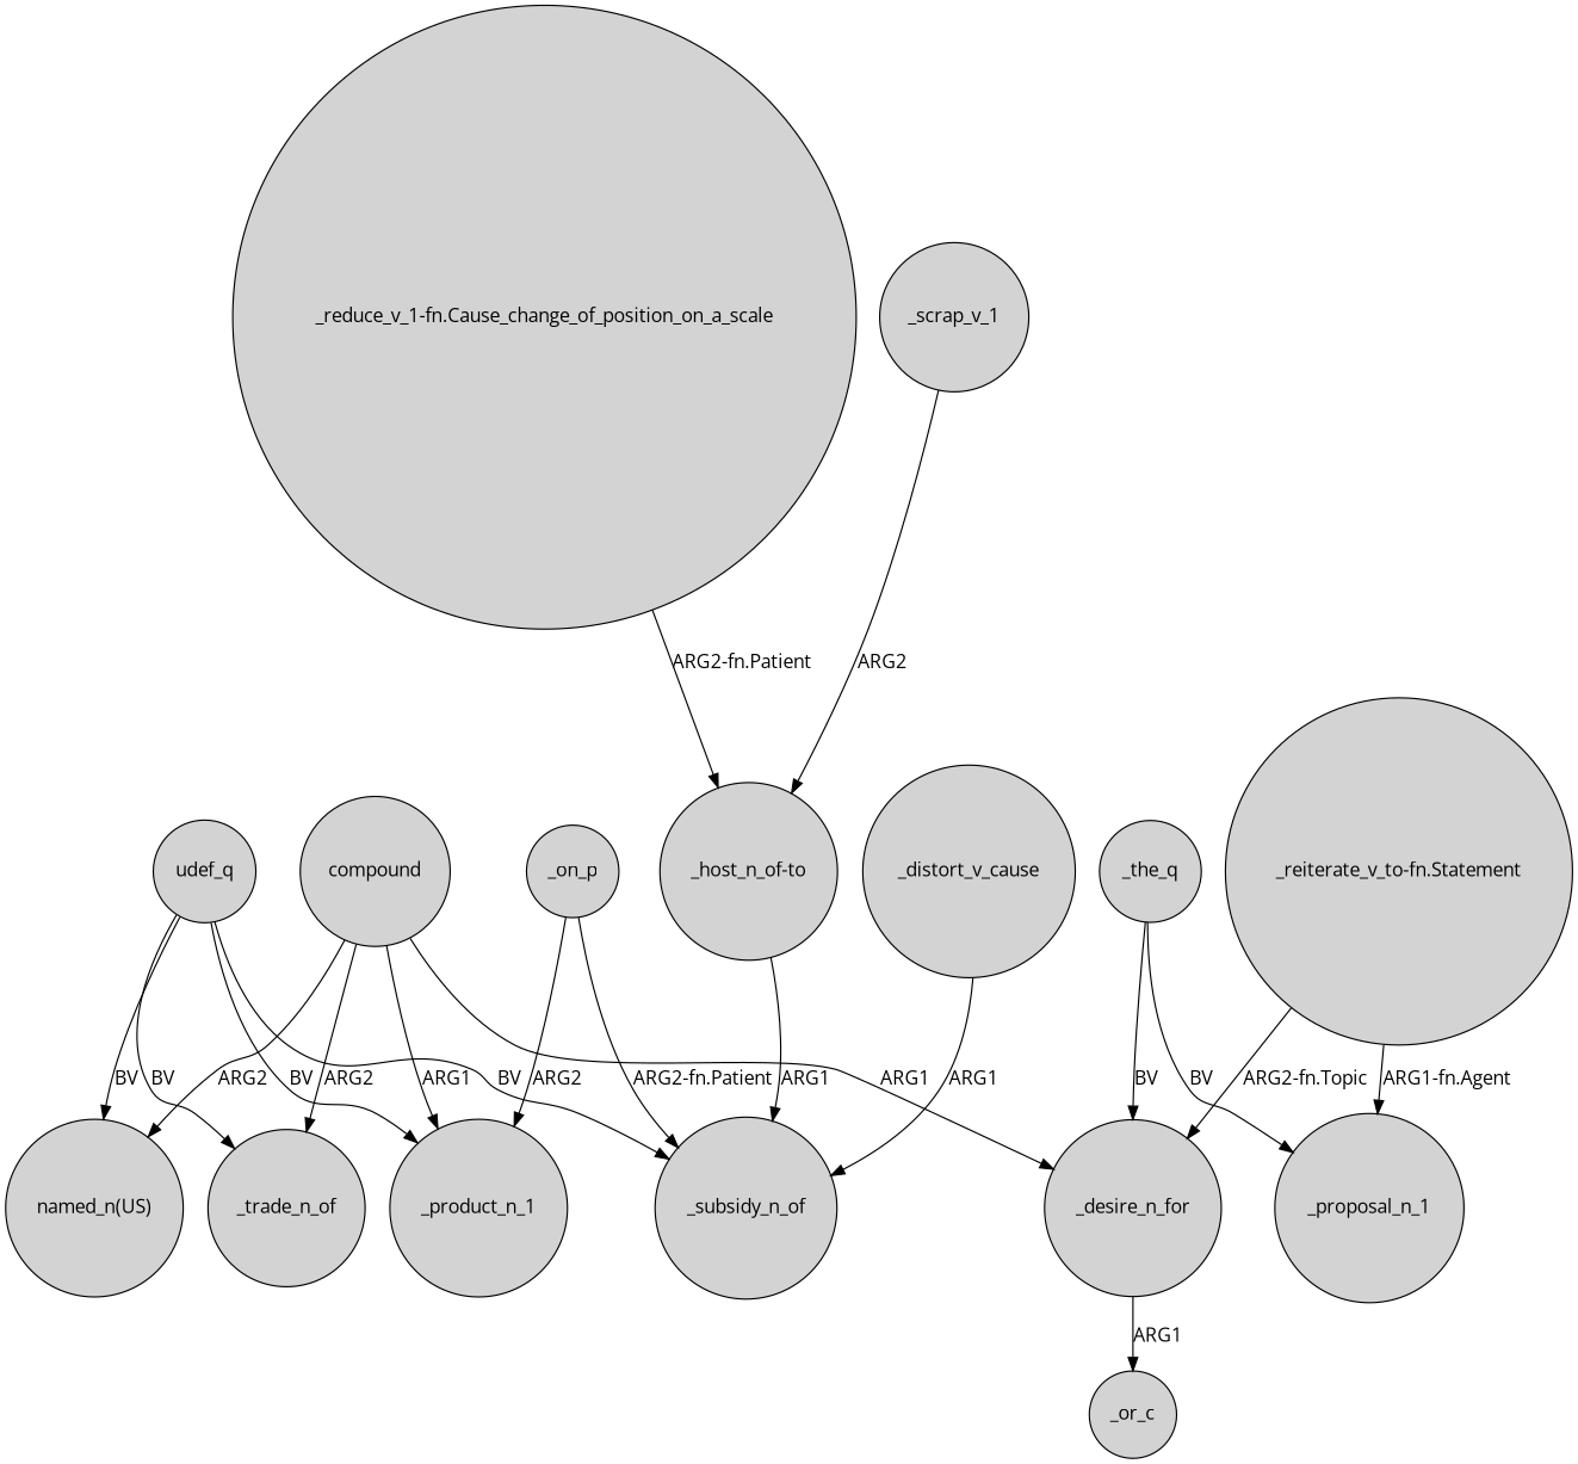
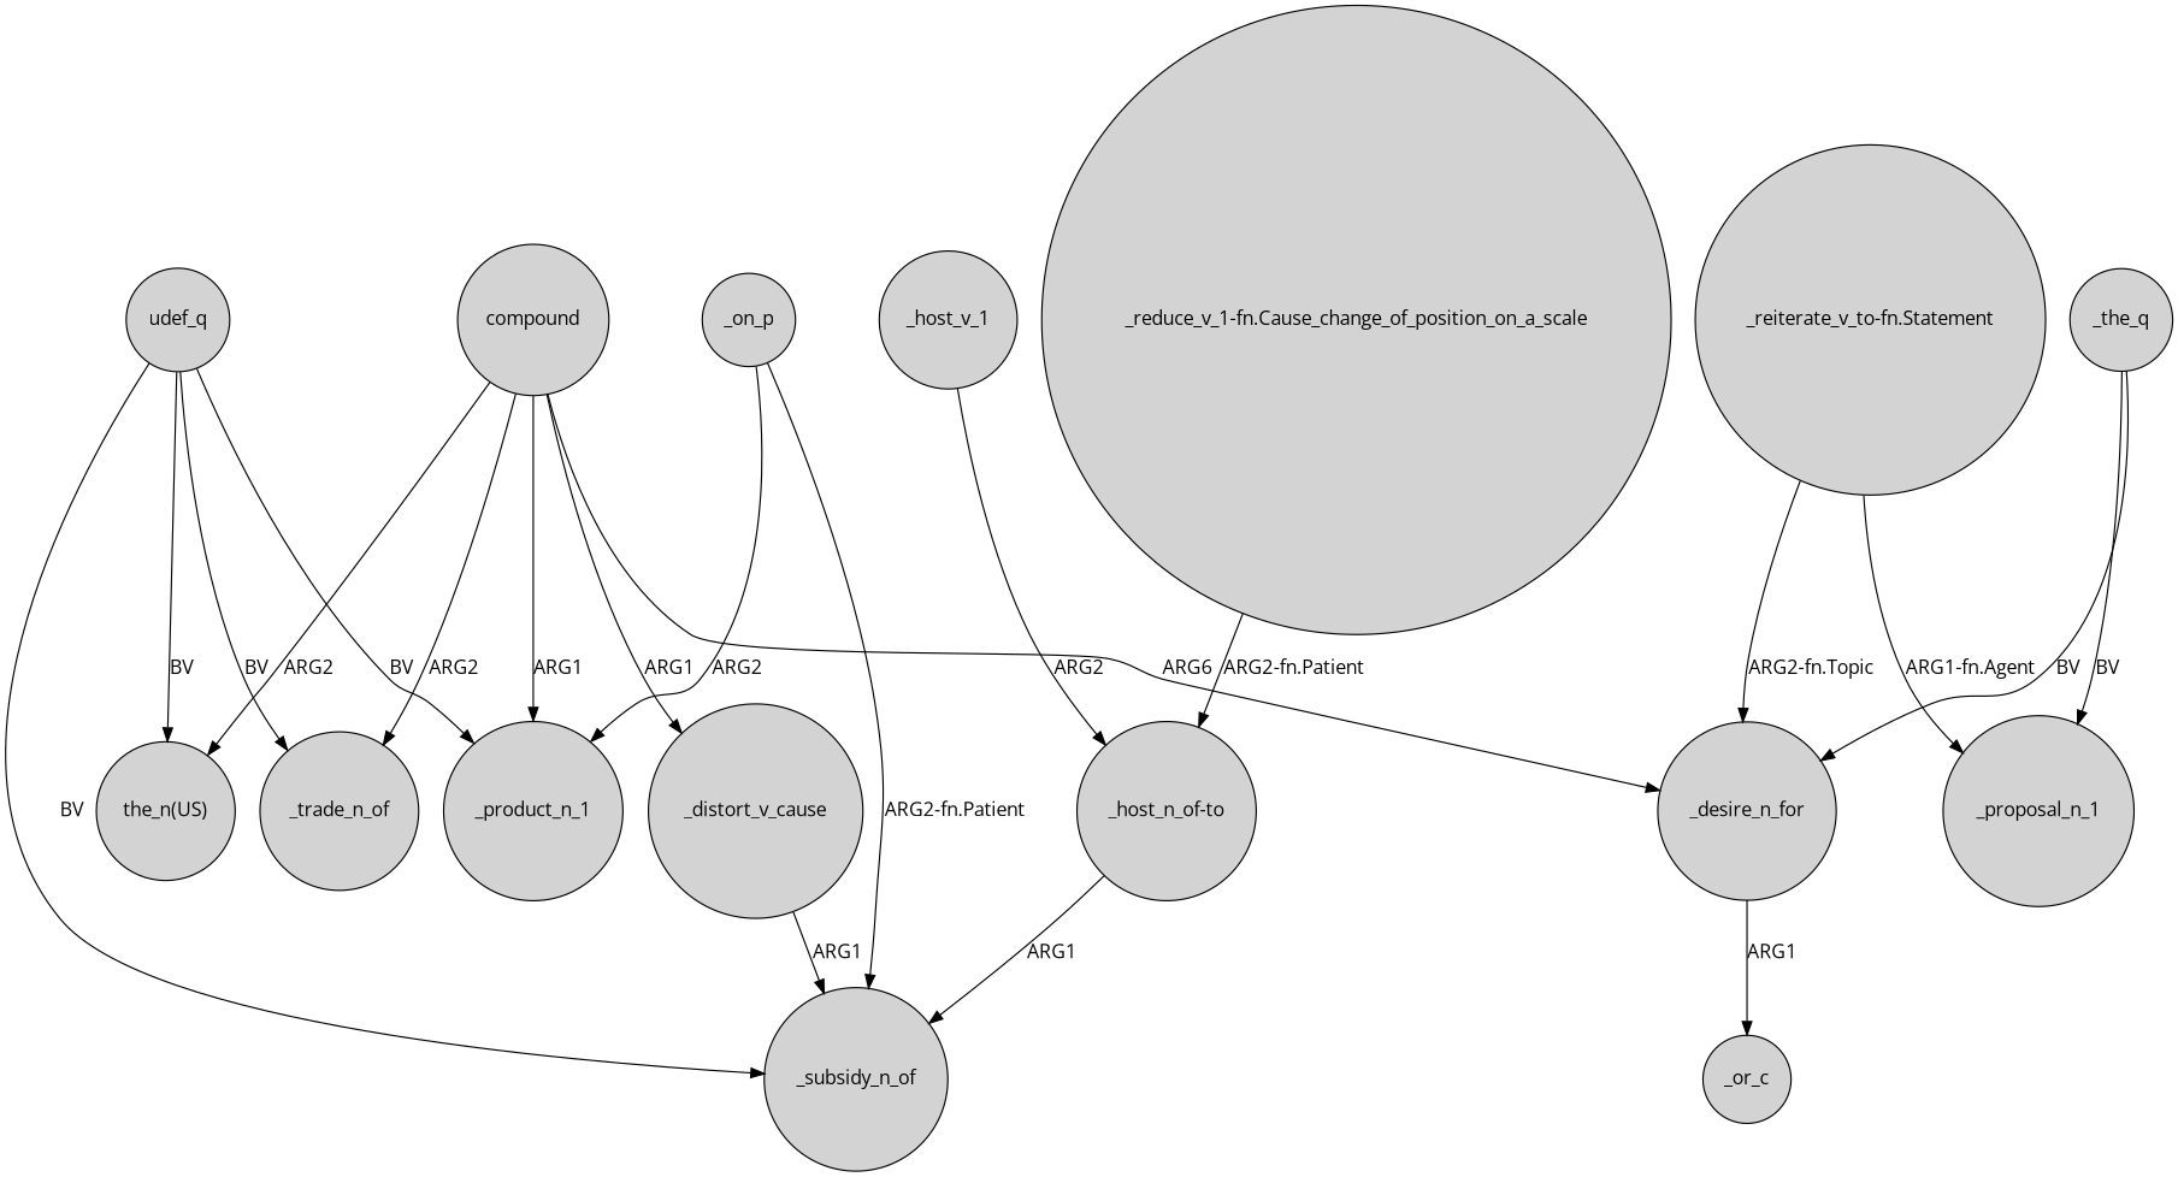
  digraph {
    fontname="Open Sans"
    node [fontname="Open Sans" shape=circle style=filled]
    edge [fontname="Open Sans"]
    compound
    _product_n_1
    _trade_n_of
-   "named_n(US)"
+   "named_n(US)" [label="the_n(US)"]
    _desire_n_for
    _distort_v_cause
    _or_c
    _subsidy_n_of
    udef_q
    "_host_n_of-to"
    _the_q
    _proposal_n_1
    _on_p
    "_reduce_v_1-fn.Cause_change_of_position_on_a_scale"
    "_reiterate_v_to-fn.Statement"
-   _scrap_v_1
+   _scrap_v_1 [label=_host_v_1]
    compound -> _product_n_1 [label=ARG1]
    compound -> _trade_n_of [label=ARG2]
    compound -> "named_n(US)" [label=ARG2]
-   compound -> _desire_n_for [label=ARG1]
+   compound -> _desire_n_for [label=ARG6]
+   compound -> _distort_v_cause [label=ARG1]
    _desire_n_for -> _or_c [label=ARG1]
    _distort_v_cause -> _subsidy_n_of [label=ARG1]
    udef_q -> _product_n_1 [label=BV]
    udef_q -> _trade_n_of [label=BV]
    udef_q -> "named_n(US)" [label=BV]
    udef_q -> _subsidy_n_of [label=BV]
    "_host_n_of-to" -> _subsidy_n_of [label=ARG1]
    _the_q -> _desire_n_for [label=BV]
    _the_q -> _proposal_n_1 [label=BV]
    _on_p -> _product_n_1 [label=ARG2]
    _on_p -> _subsidy_n_of [label="ARG2-fn.Patient"]
    "_reduce_v_1-fn.Cause_change_of_position_on_a_scale" -> "_host_n_of-to" [label="ARG2-fn.Patient"]
    "_reiterate_v_to-fn.Statement" -> _desire_n_for [label="ARG2-fn.Topic"]
    "_reiterate_v_to-fn.Statement" -> _proposal_n_1 [label="ARG1-fn.Agent"]
    _scrap_v_1 -> "_host_n_of-to" [label=ARG2]
  }
